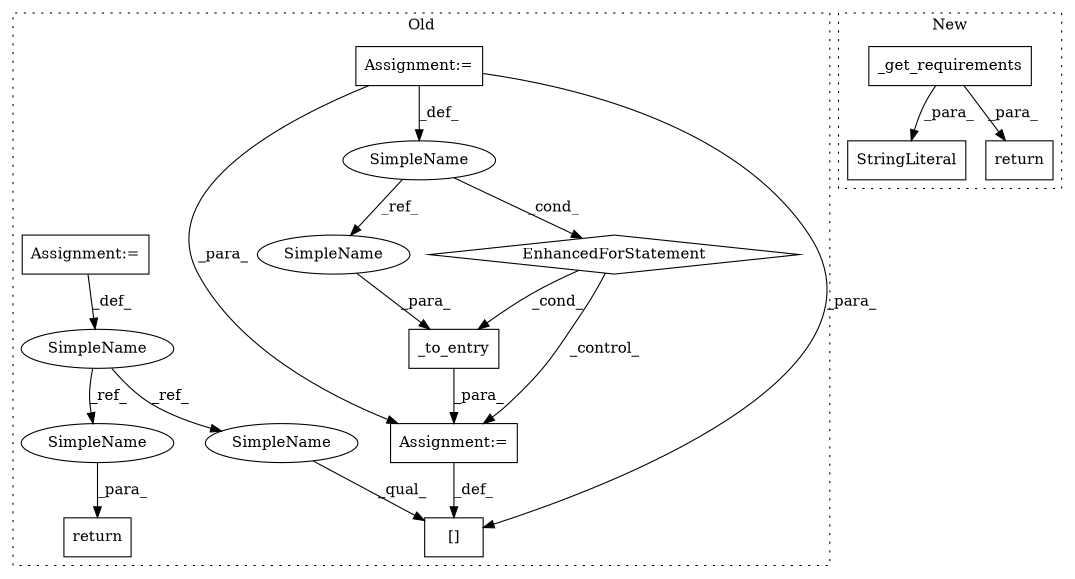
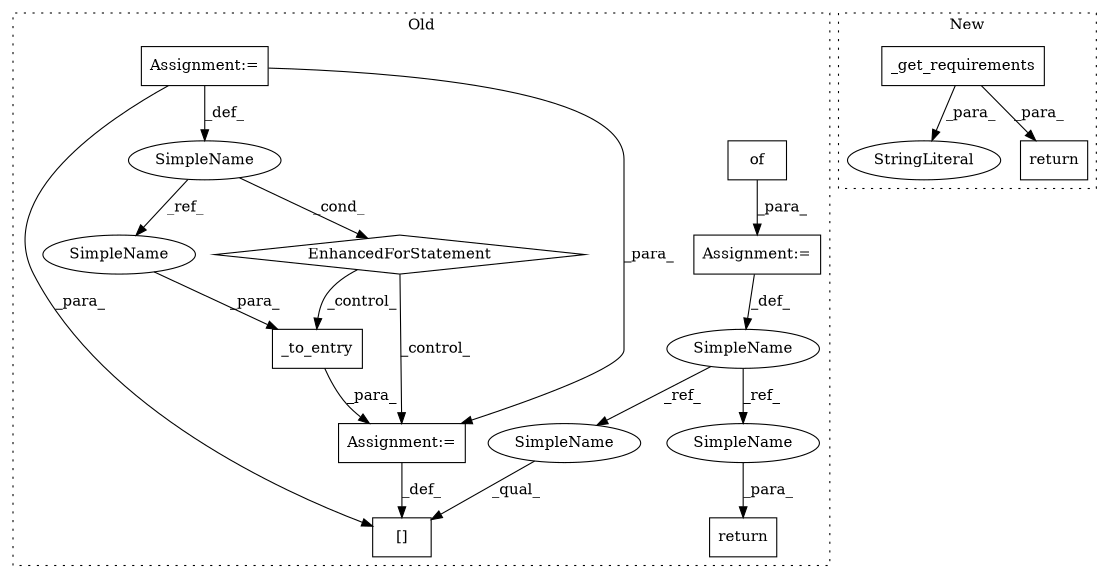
  digraph {
    node [a=42 l=16 s="4382,4469" shape=box]
    n1 [a=2 l="17,1" label="[]" s="4479,4515"]
    n2 [label=SimpleName s=4351 shape=ellipse]
    n3 [a=41 l=7 label=return s=4551]
+   n4 [a=32 l=4 label=of s=4372]
    n5 [a=7 l="53,2" label="Assignment:="]
    n6 [a=70 l="53,2" label=EnhancedForStatement shape=diamond]
    n7 [l=11 label=SimpleName s=4443 shape=ellipse]
    n8 [a=32 l="10,1" label=_to_entry s="4517,4538"]
    n9 [a=7 l=1 label="Assignment:=" s=4516]
    n10 [a=7 l=1 label="Assignment:=" s=4367]
    n11 [label=SimpleName s=4479 shape=ellipse]
    n12 [label=SimpleName s=4558 shape=ellipse]
    n13 [l=11 label=SimpleName s=4527 shape=ellipse]
    n14 [a=32 l="18,1" label=_get_requirements s="4860,4895"]
-   n15 [a=45 l=4 label=StringLiteral s=4891]
+   n15 [a=45 l=4 label=StringLiteral s=4891 shape=ellipse]
    n16 [a=41 l=7 label=return s=4853]
    subgraph cluster_1 {
      label=Old
      style=dotted
      n1
      n2
      n3
+     n4
      n5
      n6
      n7
      n8
      n9
      n10
      n11
      n12
      n13
    }
    subgraph cluster_2 {
      label=New
      style=dotted
      n14
      n15
      n16
    }
    n2 -> n11 [label=_ref_]
    n2 -> n12 [label=_ref_]
+   n4 -> n10 [label=_para_]
    n5 -> n1 [label=_para_]
    n5 -> n7 [label=_def_]
    n5 -> n9 [label=_para_]
-   n6 -> n8 [label=_cond_]
+   n6 -> n8 [label=_control_]
    n6 -> n9 [label=_control_]
    n7 -> n6 [label=_cond_]
    n7 -> n13 [label=_ref_]
    n8 -> n9 [label=_para_]
    n9 -> n1 [label=_def_]
    n10 -> n2 [label=_def_]
    n11 -> n1 [label=_qual_]
    n12 -> n3 [label=_para_]
    n13 -> n8 [label=_para_]
    n14 -> n15 [label=_para_]
    n14 -> n16 [label=_para_]
  }
